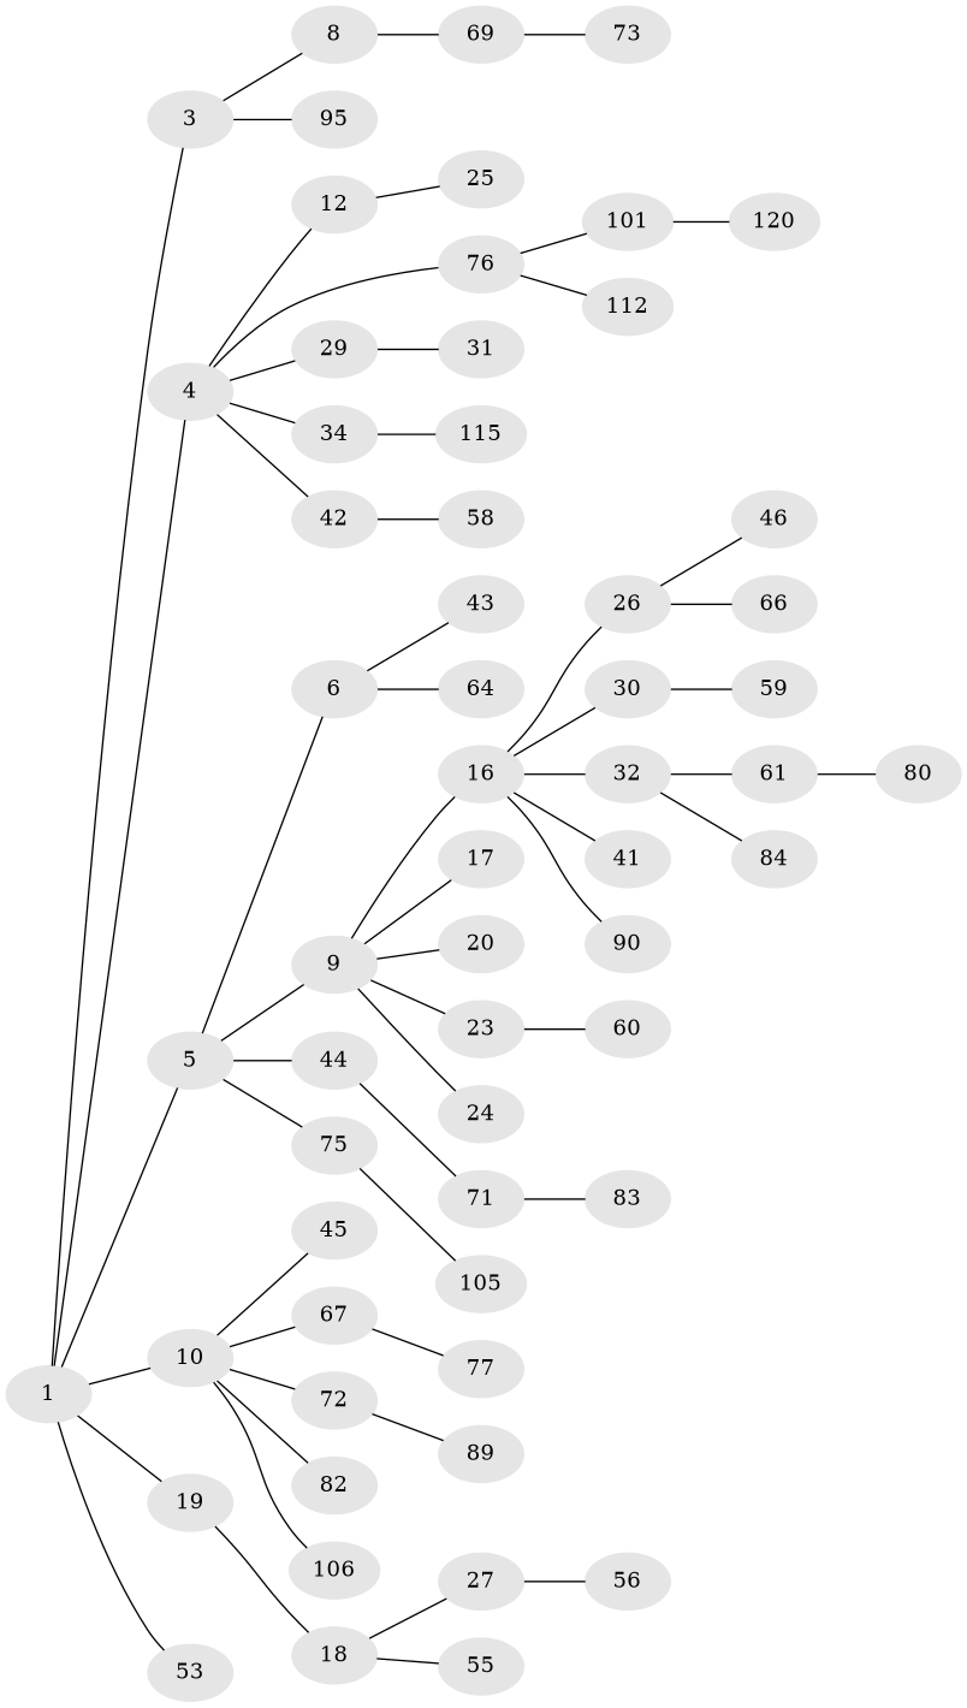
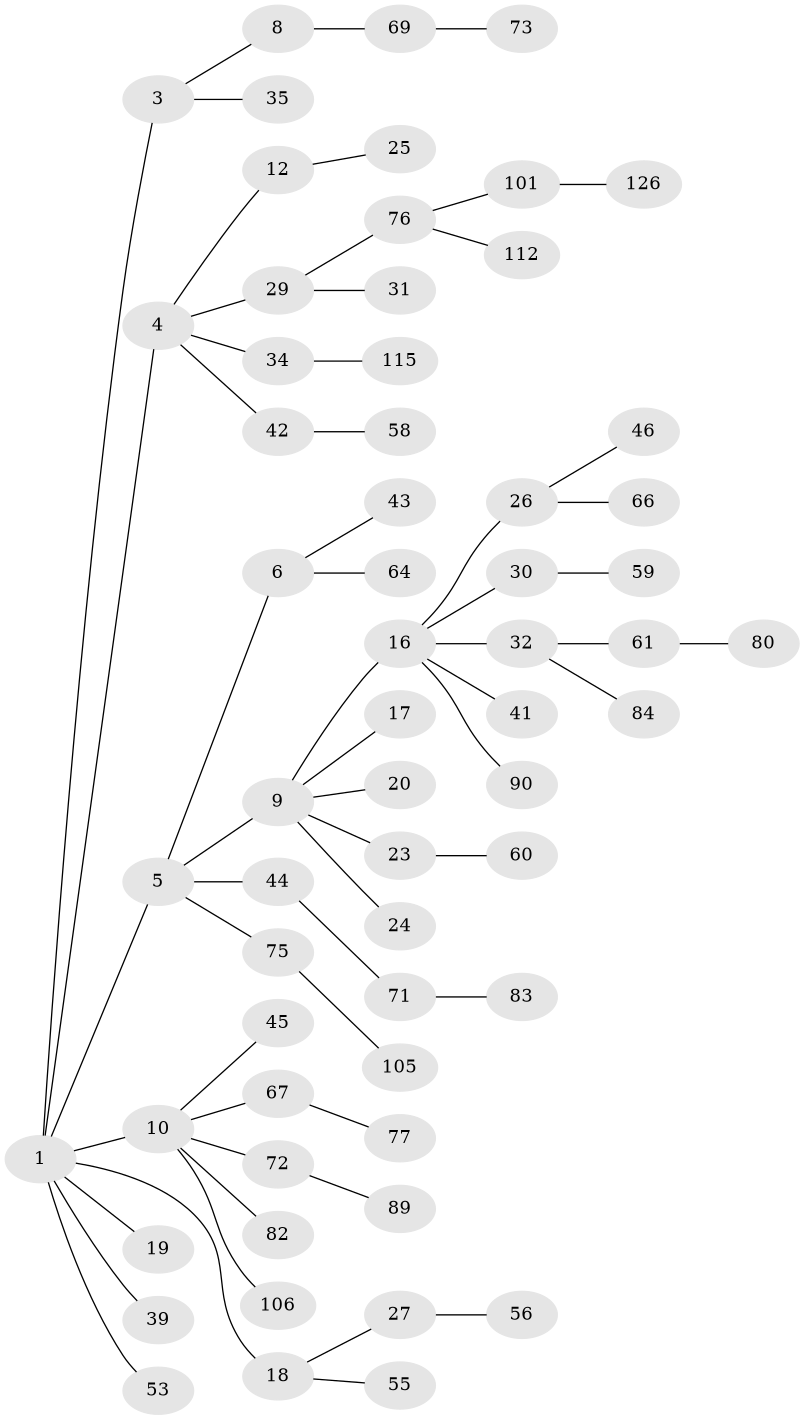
  graph {
    rankdir=LR
    node [color=gray90 style=filled]
    1 [super="+2"]
    3 [super="+91+92+94"]
    4 [super="+13+63+28"]
    5 [super="+36"]
    10 [super="+15+54+103"]
    18 [super="+52+85"]
    19 [super="+57+37"]
+   39 [super="+123"]
    53
    8 [super="+51+68"]
-   35 [label=95]
+   35
    12
    29
    34
    42
    76
    6 [super="+40+7"]
    9 [super="+62+11+104"]
    44
    75
    45
    67 [super="+118+108"]
    72 [super="+78"]
    82 [super="+110"]
    106 [super="+117+114"]
    27 [super="+74+86"]
    55
    69
    25
    31
    115
    58
    101 [super="+116"]
    112
    43
    64
    16 [super="+21+65"]
    17
    20
    23
    24 [super="+48"]
    71 [super="+95+100+93"]
    105
    73 [super="+87"]
    26 [super="+79"]
    30
    32
    41
    90
    60
    77 [super="+81"]
    89
    46
    66 [super="+111"]
    59
    61
    84
    56
    80
    83
-   120 [super="+121"]
+   120 [super="+121" label=126]
    1 -- 3
    1 -- 4
    1 -- 5
    1 -- 10
-   19 -- 18
+   1 -- 18
    1 -- 19
+   1 -- 39
    1 -- 53
    3 -- 8
    3 -- 35
    4 -- 12
    4 -- 29
    4 -- 34
    4 -- 42
-   4 -- 76
+   29 -- 76
    5 -- 6
    5 -- 9
    5 -- 44
    5 -- 75
    10 -- 45
    10 -- 67
    10 -- 72
    10 -- 82
    10 -- 106
    18 -- 27
    18 -- 55
    8 -- 69
    12 -- 25
    29 -- 31
    34 -- 115
    42 -- 58
    76 -- 101
    76 -- 112
    6 -- 43
    6 -- 64
    9 -- 16
    9 -- 17
    9 -- 20
    9 -- 23
    9 -- 24
    44 -- 71
    75 -- 105
    67 -- 77
    72 -- 89
    27 -- 56
    69 -- 73
    101 -- 120
    16 -- 26
    16 -- 30
    16 -- 32
    16 -- 41
    16 -- 90
    23 -- 60
    71 -- 83
    26 -- 46
    26 -- 66
    30 -- 59
    32 -- 61
    32 -- 84
    61 -- 80
  }
